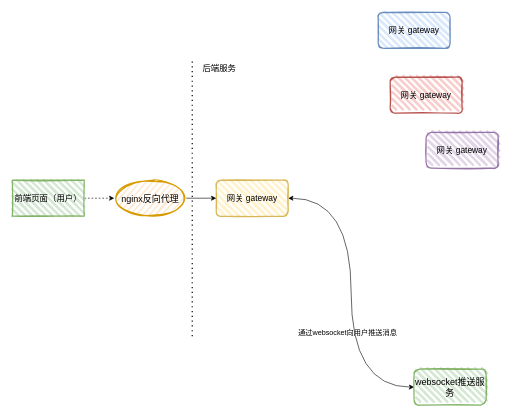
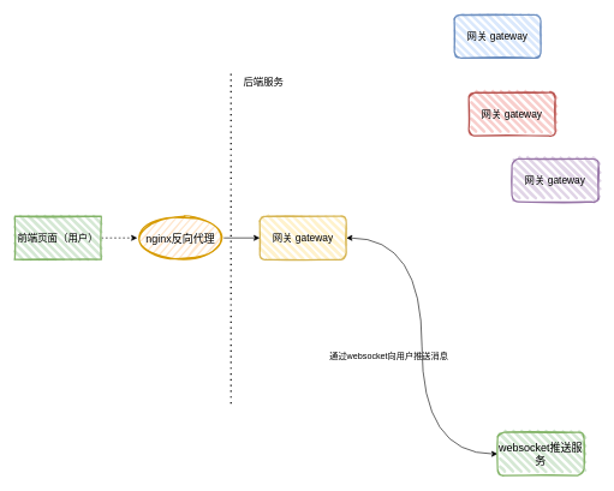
  <mxCell id="0" />
  <mxCell id="1" parent="0" />
  <mxCell id="2" style="edgeStyle=orthogonalEdgeStyle;rounded=0;orthogonalLoop=1;jettySize=auto;html=1;exitX=1;exitY=0.5;exitDx=0;exitDy=0;dashed=1;" edge="1" parent="1" source="3" target="7"><mxGeometry relative="1" as="geometry" /></mxCell>
  <mxCell id="3" value="&lt;font style=&quot;font-size: 14px;&quot;&gt;前端页面（用户）&lt;/font&gt;" style="whiteSpace=wrap;html=1;strokeWidth=2;fillWeight=4;hachureGap=8;hachureAngle=45;fillColor=#d5e8d4;sketch=1;strokeColor=#82b366;rounded=0;" vertex="1" parent="1"><mxGeometry x="20" y="300" width="120" height="60" as="geometry" /></mxCell>
  <mxCell id="4" style="edgeStyle=orthogonalEdgeStyle;rounded=0;orthogonalLoop=1;jettySize=auto;html=1;exitX=1;exitY=0.5;exitDx=0;exitDy=0;entryX=0;entryY=0.5;entryDx=0;entryDy=0;curved=1;startArrow=classic;startFill=1;" edge="1" parent="1" source="5" target="13"><mxGeometry relative="1" as="geometry" /></mxCell>
  <mxCell id="5" value="&lt;font style=&quot;font-size: 14px;&quot;&gt;网关 gateway&lt;/font&gt;" style="rounded=1;whiteSpace=wrap;html=1;strokeWidth=2;fillWeight=4;hachureGap=8;hachureAngle=45;fillColor=#fff2cc;sketch=1;strokeColor=#d6b656;" vertex="1" parent="1"><mxGeometry x="360" y="300" width="120" height="60" as="geometry" /></mxCell>
  <mxCell id="6" style="edgeStyle=orthogonalEdgeStyle;rounded=0;orthogonalLoop=1;jettySize=auto;html=1;exitX=1;exitY=0.5;exitDx=0;exitDy=0;entryX=0;entryY=0.5;entryDx=0;entryDy=0;" edge="1" parent="1" source="7" target="5"><mxGeometry relative="1" as="geometry" /></mxCell>
  <mxCell id="7" value="&lt;font style=&quot;font-size: 15px;&quot;&gt;nginx反向代理&lt;/font&gt;" style="ellipse;whiteSpace=wrap;html=1;strokeWidth=2;fillWeight=2;hachureGap=8;fillColor=#ffe6cc;fillStyle=dots;sketch=1;strokeColor=#d79b00;" vertex="1" parent="1"><mxGeometry x="190" y="300" width="120" height="60" as="geometry" /></mxCell>
  <mxCell id="8" value="" style="endArrow=none;dashed=1;html=1;dashPattern=1 3;strokeWidth=2;rounded=0;" edge="1" parent="1"><mxGeometry width="50" height="50" relative="1" as="geometry"><mxPoint x="320" y="560" as="sourcePoint" /><mxPoint x="320" y="100" as="targetPoint" /></mxGeometry></mxCell>
  <mxCell id="9" value="&lt;font style=&quot;font-size: 14px;&quot;&gt;后端服务&lt;/font&gt;" style="text;html=1;align=center;verticalAlign=middle;resizable=0;points=[];autosize=1;strokeColor=none;fillColor=none;" vertex="1" parent="1"><mxGeometry x="325" y="98" width="80" height="30" as="geometry" /></mxCell>
  <mxCell id="10" value="&lt;font style=&quot;font-size: 14px;&quot;&gt;网关 gateway&lt;/font&gt;" style="rounded=1;whiteSpace=wrap;html=1;strokeWidth=2;fillWeight=4;hachureGap=8;hachureAngle=45;fillColor=#dae8fc;sketch=1;strokeColor=#6c8ebf;" vertex="1" parent="1"><mxGeometry x="630" y="20" width="120" height="60" as="geometry" /></mxCell>
  <mxCell id="11" value="&lt;font style=&quot;font-size: 14px;&quot;&gt;网关 gateway&lt;/font&gt;" style="rounded=1;whiteSpace=wrap;html=1;strokeWidth=2;fillWeight=4;hachureGap=8;hachureAngle=45;fillColor=#f8cecc;sketch=1;strokeColor=#b85450;" vertex="1" parent="1"><mxGeometry x="650" y="128" width="120" height="60" as="geometry" /></mxCell>
  <mxCell id="12" value="&lt;font style=&quot;font-size: 14px;&quot;&gt;网关 gateway&lt;/font&gt;" style="rounded=1;whiteSpace=wrap;html=1;strokeWidth=2;fillWeight=4;hachureGap=8;hachureAngle=45;fillColor=#e1d5e7;sketch=1;strokeColor=#9673a6;" vertex="1" parent="1"><mxGeometry x="710" y="220" width="120" height="60" as="geometry" /></mxCell>
- <mxCell id="13" value="&lt;font style=&quot;font-size: 15px;&quot;&gt;websocket推送服务&lt;/font&gt;" style="rounded=1;whiteSpace=wrap;html=1;strokeWidth=2;fillWeight=4;hachureGap=8;hachureAngle=45;fillColor=#d5e8d4;sketch=1;strokeColor=#82b366;" vertex="1" parent="1"><mxGeometry x="690" y="615" width="120" height="60" as="geometry" /></mxCell>
- <mxCell id="14" value="通过websocket向用户推送消息" style="text;html=1;align=center;verticalAlign=middle;resizable=0;points=[];autosize=1;strokeColor=none;fillColor=none;" vertex="1" parent="1"><mxGeometry x="484" y="540" width="190" height="30" as="geometry" /></mxCell>
+ <mxCell id="13" value="&lt;font style=&quot;font-size: 15px;&quot;&gt;websocket推送服务&lt;/font&gt;" style="rounded=1;whiteSpace=wrap;html=1;strokeWidth=2;fillWeight=4;hachureGap=8;hachureAngle=45;fillColor=#d5e8d4;sketch=1;strokeColor=#82b366;" vertex="1" parent="1"><mxGeometry x="690" y="600" width="120" height="60" as="geometry" /></mxCell>
+ <mxCell id="14" value="通过websocket向用户推送消息" style="text;html=1;align=center;verticalAlign=middle;resizable=0;points=[];autosize=1;strokeColor=none;fillColor=none;" vertex="1" parent="1"><mxGeometry x="444" y="480" width="190" height="30" as="geometry" /></mxCell>
